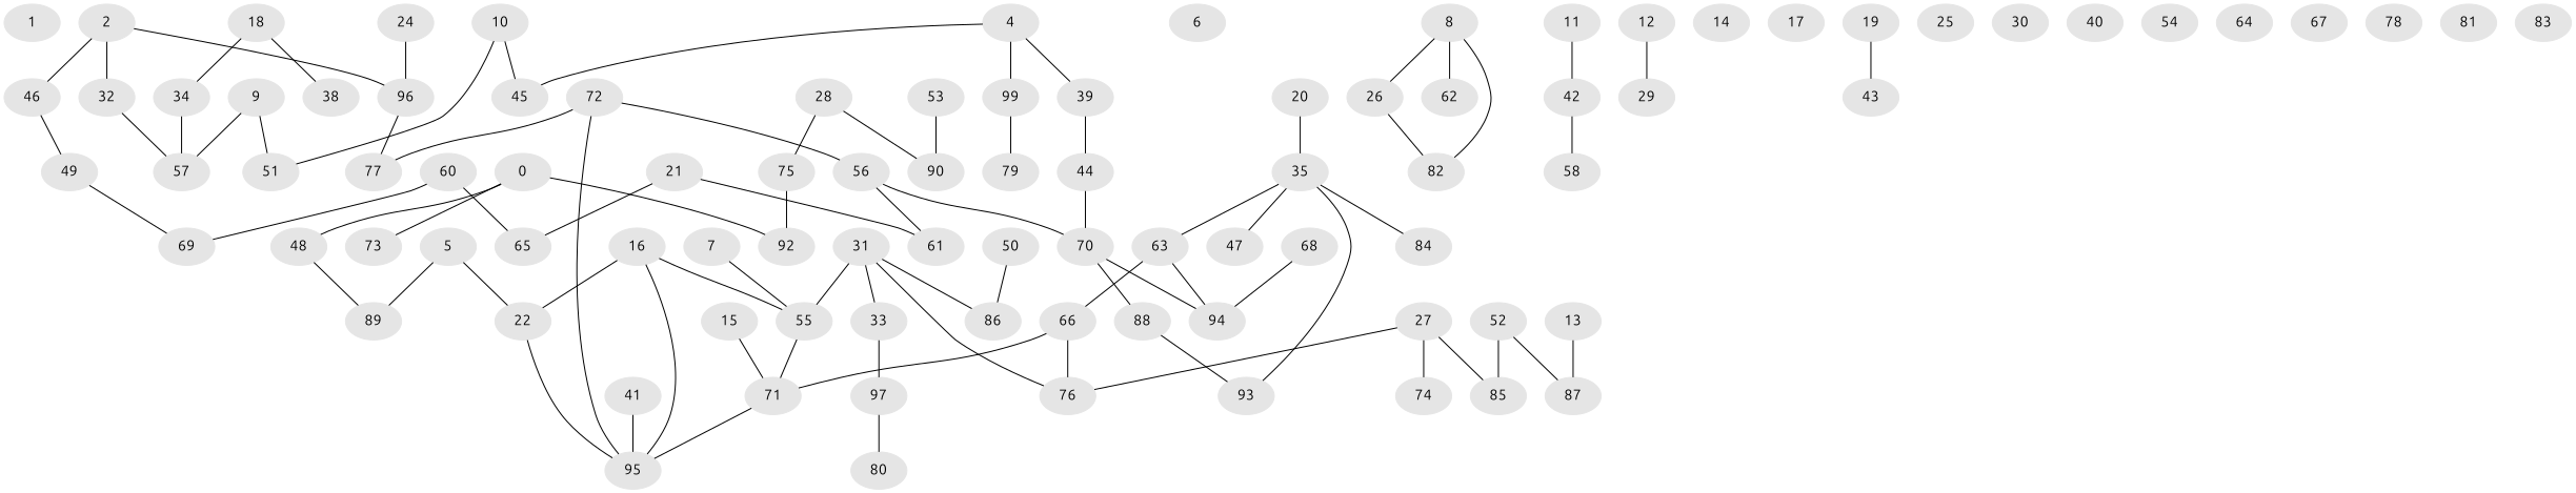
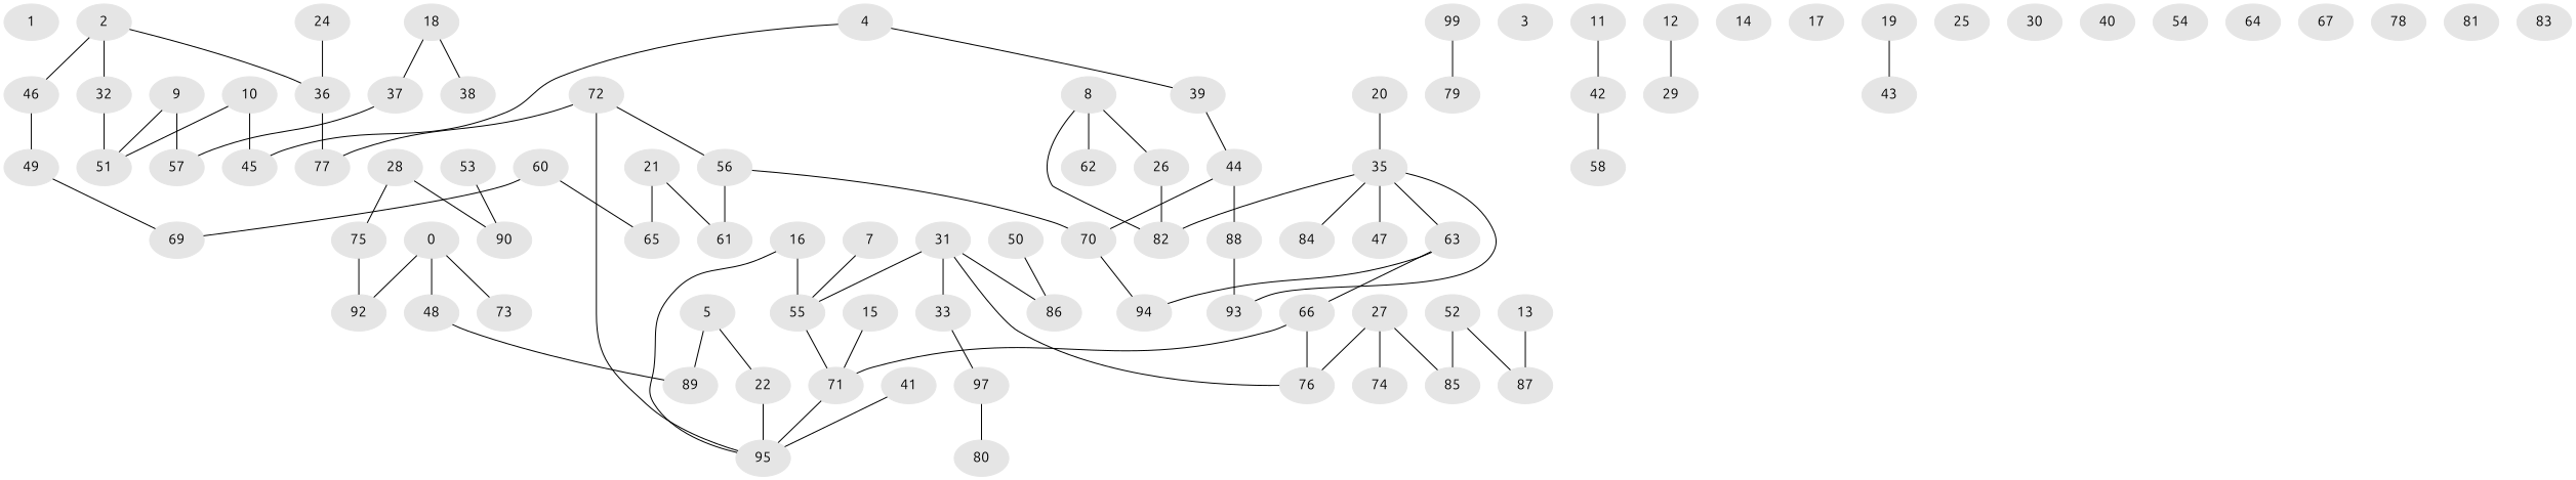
  graph {
    fontname=Ubuntu
    node [color=gray90 fontname=Ubuntu style=filled]
    edge [fontname=Ubuntu]
    1
    2
    32
-   36 [label=96]
+   36
    46
    57
    77
    49
    n9 [label=0]
    48
    73
    92
    89
    4
    39
    45
    n17 [label=99]
    44
    79
    5
    22
    95
-   6
+   6 [label=3]
    7
    55
    71
    8
    26
    62
    82
    9
    51
    10
    11
    42
    58
    12
    29
    13
    87
    14
    15
    16
    17
    18
-   34
+   34 [label=37]
    38
    19
    43
    20
    35
    47
    63
    84
    93
    21
    61
    65
    56
    70
-   68
    94
    24
    25
    27
    74
    76
    85
    28
    75
    90
    30
    31
    33
    86
    n76 [label=97]
    80
    66
    88
    40
    41
    69
    50
    52
    53
    54
    60
    64
    67
    72
    78
    81
    83
    2 -- 32
    2 -- 36
    2 -- 46
-   32 -- 57
+   32 -- 51
    36 -- 77
    46 -- 49
    49 -- 69
    n9 -- 48
    n9 -- 73
    n9 -- 92
    48 -- 89
    4 -- 39
    4 -- 45
-   4 -- n17
    39 -- 44
    n17 -- 79
    44 -- 70
-   70 -- 88
+   44 -- 88
    5 -- 89
    5 -- 22
    22 -- 95
    7 -- 55
    55 -- 71
    71 -- 95
    8 -- 26
    8 -- 62
    8 -- 82
    26 -- 82
    9 -- 57
    9 -- 51
    10 -- 45
    10 -- 51
    11 -- 42
    42 -- 58
    12 -- 29
    13 -- 87
    15 -- 71
-   16 -- 22
    16 -- 95
    16 -- 55
    18 -- 34
    18 -- 38
    34 -- 57
    19 -- 43
    20 -- 35
+   35 -- 82
    35 -- 47
    35 -- 63
    35 -- 84
    35 -- 93
    63 -- 94
    63 -- 66
    21 -- 61
    21 -- 65
    56 -- 61
    56 -- 70
    70 -- 94
-   68 -- 94
    24 -- 36
    27 -- 74
    27 -- 76
    27 -- 85
    28 -- 75
    28 -- 90
    75 -- 92
    31 -- 55
    31 -- 76
    31 -- 33
    31 -- 86
    33 -- n76
    n76 -- 80
    66 -- 71
    66 -- 76
    88 -- 93
    41 -- 95
    50 -- 86
    52 -- 87
    52 -- 85
    53 -- 90
    60 -- 65
    60 -- 69
    72 -- 77
    72 -- 95
    72 -- 56
  }
